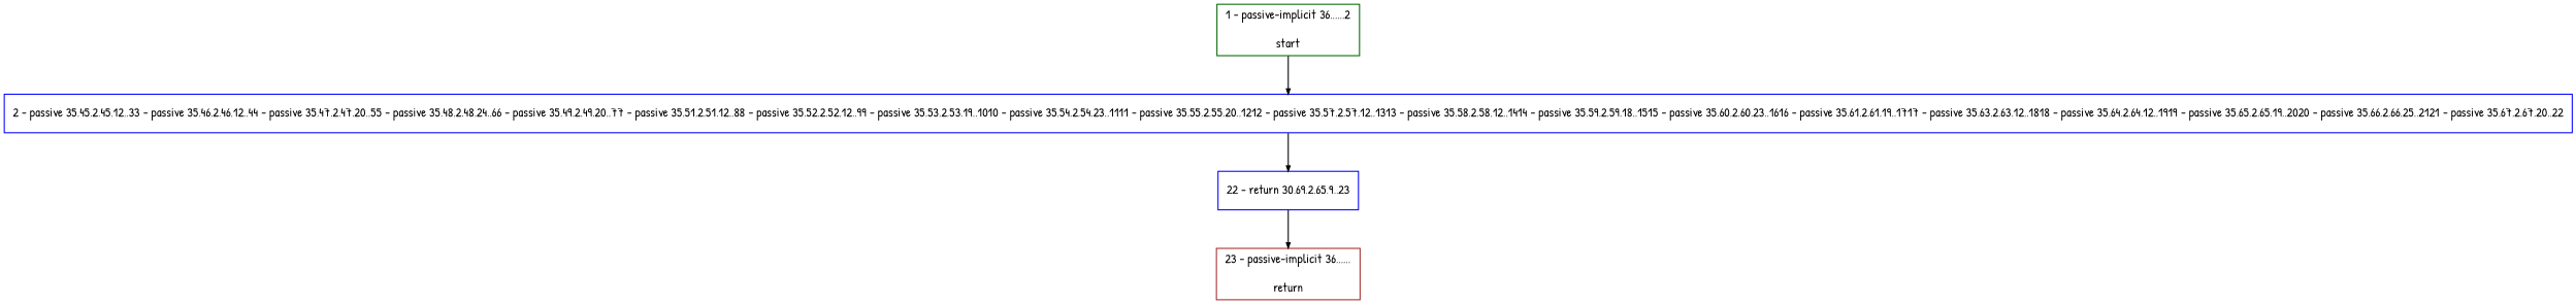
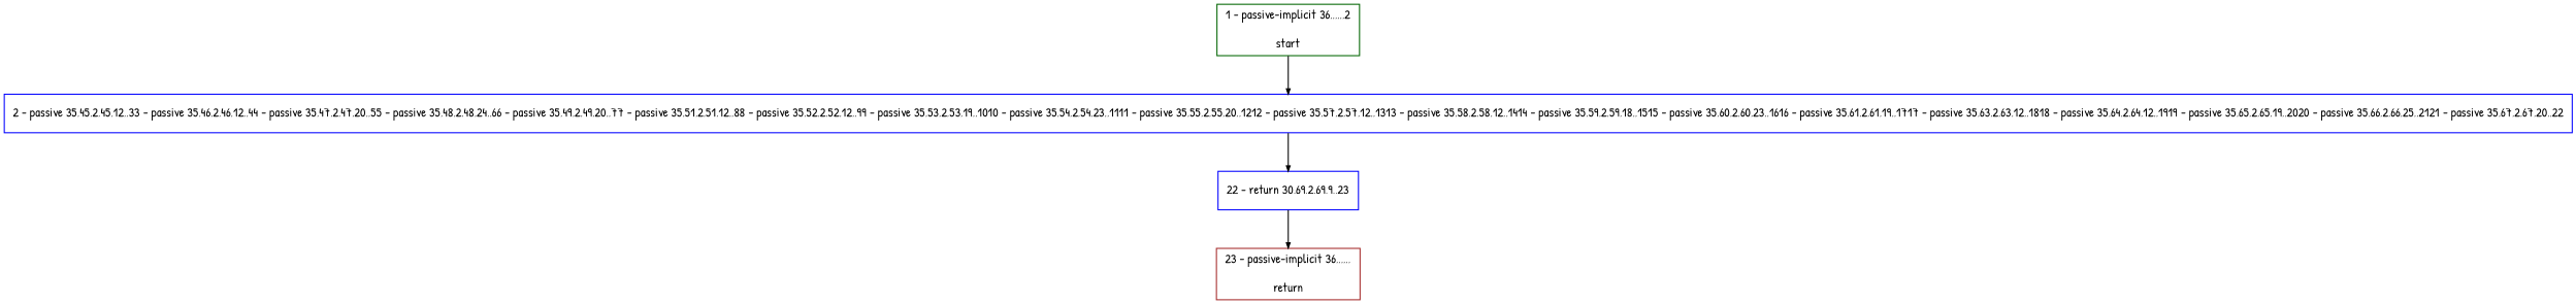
  digraph {
    bgcolor=white
    compound=true
    fillcolor="#FFFFCC"
    fontname="Patrick Hand"
    fontsize=12
    pack=true
    packmode=clust
    style="rounded,filled"
    node [color="#0000ff" compound=true fillcolor="#ffffff" fixedsize=false fontname="Patrick Hand" fontsize=12 node_initialized=no shape=box style=filled]
    edge [arrowhead=normal arrowsize=0.5 arrowtail=none color="#000000" compound=true dir=forward fontcolor=black fontname="Patrick Hand" fontsize=12]
    n1 [label="2 - passive 35,45,2,45,12,,33 - passive 35,46,2,46,12,,44 - passive 35,47,2,47,20,,55 - passive 35,48,2,48,24,,66 - passive 35,49,2,49,20,,77 - passive 35,51,2,51,12,,88 - passive 35,52,2,52,12,,99 - passive 35,53,2,53,19,,1010 - passive 35,54,2,54,23,,1111 - passive 35,55,2,55,20,,1212 - passive 35,57,2,57,12,,1313 - passive 35,58,2,58,12,,1414 - passive 35,59,2,59,18,,1515 - passive 35,60,2,60,23,,1616 - passive 35,61,2,61,19,,1717 - passive 35,63,2,63,12,,1818 - passive 35,64,2,64,12,,1919 - passive 35,65,2,65,19,,2020 - passive 35,66,2,66,25,,2121 - passive 35,67,2,67,20,,22"]
-   n2 [label="22 - return 30,69,2,65,9,,23"]
+   n2 [label="22 - return 30,69,2,69,9,,23"]
    n3 [color="#a52a2a" label="23 - passive-implicit 36,,,,,,\n\nreturn"]
    n4 [color="#006400" label="1 - passive-implicit 36,,,,,,2\n\nstart"]
    n1 -> n2
    n2 -> n3
    n4 -> n1
  }
